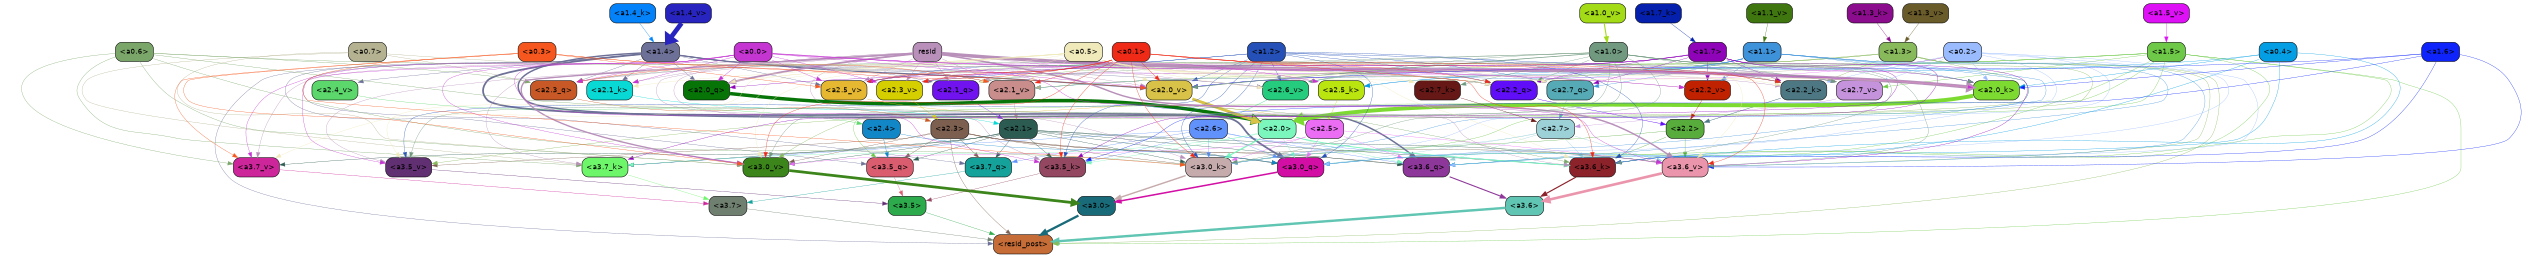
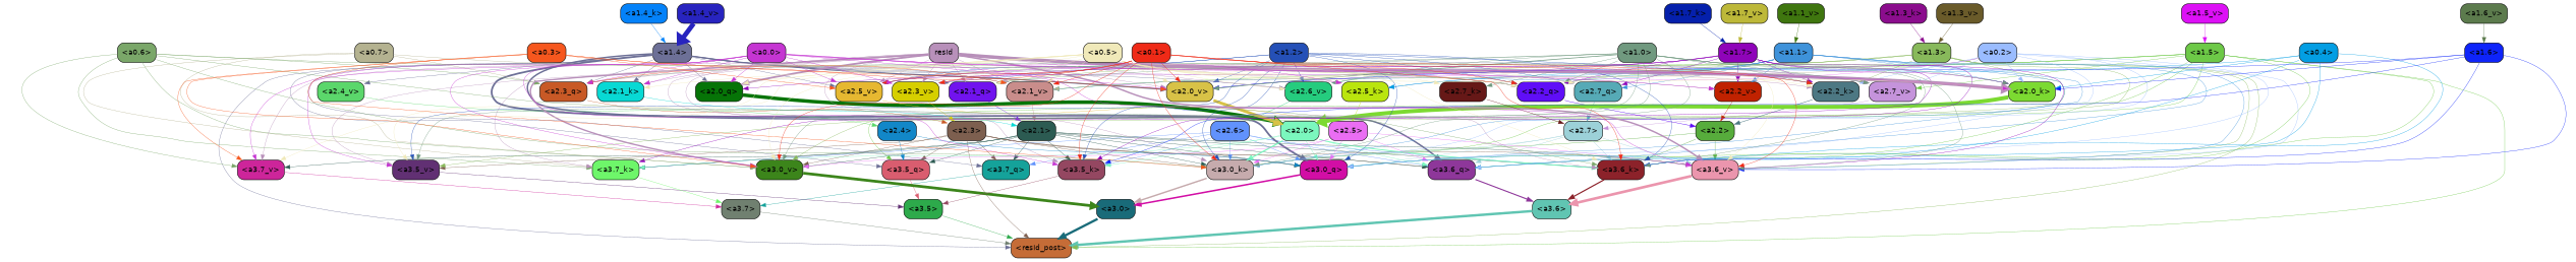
  strict digraph {
    splines=true
    node [color=black fontname=Helvetica shape=box style="filled, rounded"]
    edge [color="#b890ba" penwidth=0.6]
    "<a3.7>" [fillcolor="#708070"]
    "<resid_post>" [fillcolor="#c56c37"]
    "<a3.6>" [fillcolor="#60c5b2"]
    "<a3.5>" [fillcolor="#2daa4b"]
    "<a3.0>" [fillcolor="#196b79"]
    "<a2.3>" [fillcolor="#7d5f4f"]
    "<a3.7_q>" [fillcolor="#15a29a"]
    "<a3.6_q>" [fillcolor="#8e379a"]
    "<a3.5_q>" [fillcolor="#d95d6f"]
    "<a3.0_q>" [fillcolor="#d20ea5"]
    "<a3.0_k>" [fillcolor="#c6abad"]
    "<a3.6_v>" [fillcolor="#eb95ad"]
    "<a3.5_v>" [fillcolor="#613073"]
    "<a3.0_v>" [fillcolor="#3c851b"]
    "<a1.5>" [fillcolor="#6dc947"]
    "<a3.6_k>" [fillcolor="#8c222a"]
    "<a2.2_q>" [fillcolor="#600ef7"]
    "<a2.7_v>" [fillcolor="#c593db"]
    "<a2.6_v>" [fillcolor="#25cc7e"]
    "<a2.1_v>" [fillcolor="#c98d8b"]
    "<a2.2>" [fillcolor="#57ac3c"]
    "<a2.7>" [fillcolor="#9cd1d8"]
    "<a2.6>" [fillcolor="#6192fc"]
    "<a2.1>" [fillcolor="#2c5b52"]
    "<a3.7_k>" [fillcolor="#6ef66a"]
    "<a3.5_k>" [fillcolor="#944761"]
    "<a3.7_v>" [fillcolor="#cd259a"]
    "<a1.4>" [fillcolor="#6d7097"]
    "<a2.3_q>" [fillcolor="#c85926"]
    "<a2.1_q>" [fillcolor="#7113ee"]
    "<a2.0_q>" [fillcolor="#067407"]
    "<a2.1_k>" [fillcolor="#08d9d4"]
    "<a2.5_v>" [fillcolor="#e6b831"]
    "<a2.4_v>" [fillcolor="#5bd76b"]
    "<a2.0_v>" [fillcolor="#d8c247"]
    "<a2.0>" [fillcolor="#7bf7be"]
    "<a2.5>" [fillcolor="#ea6df3"]
    "<a2.4>" [fillcolor="#1287c8"]
    "<a1.3>" [fillcolor="#88b95b"]
    "<a2.2_k>" [fillcolor="#4d7883"]
    "<a1.1>" [fillcolor="#3e92da"]
    "<a2.7_q>" [fillcolor="#56aab6"]
    "<a2.5_k>" [fillcolor="#bae50e"]
    "<a2.0_k>" [fillcolor="#7cda31"]
    "<a2.2_v>" [fillcolor="#c02200"]
    "<a0.4>" [fillcolor="#039ee3"]
    "<a0.2>" [fillcolor="#9abcff"]
    "<a1.2>" [fillcolor="#2550b7"]
    "<a2.3_v>" [fillcolor="#d6cf00"]
    "<a1.7>" [fillcolor="#8f04b9"]
    "<a0.7>" [fillcolor="#b4b290"]
    "<a0.6>" [fillcolor="#7aa769"]
    n53 [fillcolor="#b890ba" label=resid]
    "<a1.6>" [fillcolor="#0e24fa"]
    "<a1.0>" [fillcolor="#70997f"]
    "<a2.7_k>" [fillcolor="#661817"]
    "<a0.5>" [fillcolor="#f0e9b9"]
    "<a0.1>" [fillcolor="#ef2a17"]
    "<a0.0>" [fillcolor="#c535d2"]
    "<a0.3>" [fillcolor="#f6571e"]
    "<a1.7_k>" [fillcolor="#0520ac"]
    "<a1.4_k>" [fillcolor="#0482f9"]
    "<a1.3_k>" [fillcolor="#8b0d8d"]
+   "<a1.7_v>" [fillcolor="#bdb839"]
+   "<a1.6_v>" [fillcolor="#5c7b4d"]
    "<a1.5_v>" [fillcolor="#dd10f6"]
    "<a1.4_v>" [fillcolor="#2824bf"]
    "<a1.3_v>" [fillcolor="#6a5b2a"]
    "<a1.1_v>" [fillcolor="#3f760f"]
-   "<a1.0_v>" [fillcolor="#a3db17"]
    "<a3.7>" -> "<resid_post>" [color="#708070" penwidth=0.6239100098609924]
    "<a3.6>" -> "<resid_post>" [color="#60c5b2" penwidth=4.569062113761902]
    "<a3.5>" -> "<resid_post>" [color="#2daa4b"]
    "<a3.0>" -> "<resid_post>" [color="#196b79" penwidth=4.283544182777405]
    "<a2.3>" -> "<resid_post>" [color="#7d5f4f"]
    "<a2.3>" -> "<a3.7_q>" [color="#7d5f4f"]
    "<a2.3>" -> "<a3.6_q>" [color="#7d5f4f"]
    "<a2.3>" -> "<a3.5_q>" [color="#7d5f4f"]
    "<a2.3>" -> "<a3.0_q>" [color="#7d5f4f"]
    "<a2.3>" -> "<a3.0_k>" [color="#7d5f4f"]
    "<a2.3>" -> "<a3.6_v>" [color="#7d5f4f"]
    "<a2.3>" -> "<a3.5_v>" [color="#7d5f4f"]
    "<a2.3>" -> "<a3.0_v>" [color="#7d5f4f"]
    "<a3.7_q>" -> "<a3.7>" [color="#15a29a"]
    "<a3.6_q>" -> "<a3.6>" [color="#8e379a" penwidth=2.0344843566417694]
    "<a3.5_q>" -> "<a3.5>" [color="#d95d6f"]
    "<a3.0_q>" -> "<a3.0>" [color="#d20ea5" penwidth=2.863015294075012]
    "<a3.0_k>" -> "<a3.0>" [color="#c6abad" penwidth=2.6323853135108948]
    "<a3.6_v>" -> "<a3.6>" [color="#eb95ad" penwidth=4.972373723983765]
    "<a3.5_v>" -> "<a3.5>" [color="#613073"]
    "<a3.0_v>" -> "<a3.0>" [color="#3c851b" penwidth=5.1638524532318115]
    "<a1.5>" -> "<resid_post>" [color="#6dc947"]
    "<a1.5>" -> "<a3.6_q>" [color="#6dc947"]
    "<a1.5>" -> "<a3.5_q>" [color="#6dc947"]
    "<a1.5>" -> "<a3.0_q>" [color="#6dc947"]
    "<a1.5>" -> "<a3.0_k>" [color="#6dc947"]
    "<a1.5>" -> "<a3.6_k>" [color="#6dc947"]
    "<a1.5>" -> "<a2.2_q>" [color="#6dc947"]
    "<a1.5>" -> "<a2.7_v>" [color="#6dc947"]
    "<a1.5>" -> "<a2.6_v>" [color="#6dc947"]
    "<a1.5>" -> "<a2.1_v>" [color="#6dc947"]
    "<a3.6_k>" -> "<a3.6>" [color="#8c222a" penwidth=2.1770318150520325]
    "<a2.2_q>" -> "<a2.2>" [color="#600ef7" penwidth=0.7441773414611816]
    "<a2.7_v>" -> "<a2.7>" [color="#c593db"]
    "<a2.6_v>" -> "<a2.6>" [color="#25cc7e"]
    "<a2.1_v>" -> "<a2.1>" [color="#c98d8b"]
    "<a2.2>" -> "<a3.0_k>" [color="#57ac3c"]
    "<a2.2>" -> "<a3.6_v>" [color="#57ac3c"]
    "<a2.2>" -> "<a3.6_k>" [color="#57ac3c"]
    "<a2.7>" -> "<a3.6_q>" [color="#9cd1d8"]
    "<a2.7>" -> "<a3.0_q>" [color="#9cd1d8"]
    "<a2.7>" -> "<a3.0_k>" [color="#9cd1d8"]
    "<a2.7>" -> "<a3.6_v>" [color="#9cd1d8"]
    "<a2.7>" -> "<a3.6_k>" [color="#9cd1d8"]
    "<a2.6>" -> "<a3.7_q>" [color="#6192fc"]
    "<a2.6>" -> "<a3.6_q>" [color="#6192fc"]
    "<a2.6>" -> "<a3.0_q>" [color="#6192fc"]
    "<a2.6>" -> "<a3.0_k>" [color="#6192fc"]
    "<a2.6>" -> "<a3.6_k>" [color="#6192fc"]
    "<a2.6>" -> "<a3.7_k>" [color="#6192fc"]
    "<a2.6>" -> "<a3.5_k>" [color="#6192fc"]
    "<a2.1>" -> "<a3.7_q>" [color="#2c5b52"]
    "<a2.1>" -> "<a3.6_q>" [color="#2c5b52"]
    "<a2.1>" -> "<a3.5_q>" [color="#2c5b52"]
    "<a2.1>" -> "<a3.0_q>" [color="#2c5b52"]
    "<a2.1>" -> "<a3.0_k>" [color="#2c5b52"]
    "<a2.1>" -> "<a3.6_v>" [color="#2c5b52"]
    "<a2.1>" -> "<a3.0_v>" [color="#2c5b52"]
    "<a2.1>" -> "<a3.6_k>" [color="#2c5b52"]
    "<a2.1>" -> "<a3.7_k>" [color="#2c5b52"]
    "<a2.1>" -> "<a3.5_k>" [color="#2c5b52"]
    "<a2.1>" -> "<a3.7_v>" [color="#2c5b52"]
    "<a3.7_k>" -> "<a3.7>" [color="#6ef66a"]
    "<a3.5_k>" -> "<a3.5>" [color="#944761"]
    "<a3.7_v>" -> "<a3.7>" [color="#cd259a"]
    "<a1.4>" -> "<resid_post>" [color="#6d7097"]
    "<a1.4>" -> "<a3.7_q>" [color="#6d7097"]
    "<a1.4>" -> "<a3.6_q>" [color="#6d7097" penwidth=2.7536282539367676]
    "<a1.4>" -> "<a3.5_q>" [color="#6d7097"]
    "<a1.4>" -> "<a3.0_q>" [color="#6d7097" penwidth=3.3369133472442627]
    "<a1.4>" -> "<a2.2_q>" [color="#6d7097"]
    "<a1.4>" -> "<a2.7_v>" [color="#6d7097"]
    "<a1.4>" -> "<a2.6_v>" [color="#6d7097"]
    "<a1.4>" -> "<a2.1_v>" [color="#6d7097"]
    "<a1.4>" -> "<a2.3_q>" [color="#6d7097"]
    "<a1.4>" -> "<a2.1_q>" [color="#6d7097"]
    "<a1.4>" -> "<a2.0_q>" [color="#6d7097"]
    "<a1.4>" -> "<a2.1_k>" [color="#6d7097"]
    "<a1.4>" -> "<a2.5_v>" [color="#6d7097"]
    "<a1.4>" -> "<a2.4_v>" [color="#6d7097"]
    "<a1.4>" -> "<a2.0_v>" [color="#6d7097" penwidth=2.2818827629089355]
    "<a2.3_q>" -> "<a2.3>" [color="#c85926"]
    "<a2.1_q>" -> "<a2.1>" [color="#7113ee"]
    "<a2.0_q>" -> "<a2.0>" [color="#067407" penwidth=6.422367453575134]
    "<a2.1_k>" -> "<a2.1>" [color="#08d9d4"]
    "<a2.5_v>" -> "<a2.5>" [color="#e6b831"]
    "<a2.4_v>" -> "<a2.4>" [color="#5bd76b"]
    "<a2.0_v>" -> "<a2.0>" [color="#d8c247" penwidth=5.395828627049923]
    "<a2.0>" -> "<a3.6_q>" [color="#7bf7be"]
    "<a2.0>" -> "<a3.0_q>" [color="#7bf7be"]
    "<a2.0>" -> "<a3.0_k>" [color="#7bf7be" penwidth=2.239806979894638]
    "<a2.0>" -> "<a3.6_k>" [color="#7bf7be" penwidth=1.7047871947288513]
    "<a2.0>" -> "<a3.7_k>" [color="#7bf7be"]
    "<a2.0>" -> "<a3.5_k>" [color="#7bf7be"]
    "<a2.5>" -> "<a3.6_q>" [color="#ea6df3"]
    "<a2.5>" -> "<a3.0_q>" [color="#ea6df3"]
    "<a2.5>" -> "<a3.0_k>" [color="#ea6df3"]
    "<a2.5>" -> "<a3.6_v>" [color="#ea6df3"]
    "<a2.5>" -> "<a3.0_v>" [color="#ea6df3"]
    "<a2.4>" -> "<a3.5_q>" [color="#1287c8"]
    "<a2.4>" -> "<a3.0_q>" [color="#1287c8"]
    "<a1.3>" -> "<resid_post>" [color="#88b95b"]
    "<a1.3>" -> "<a3.6_v>" [color="#88b95b"]
    "<a1.3>" -> "<a3.5_v>" [color="#88b95b"]
    "<a1.3>" -> "<a3.0_v>" [color="#88b95b"]
    "<a1.3>" -> "<a2.2_q>" [color="#88b95b"]
    "<a1.3>" -> "<a2.1_q>" [color="#88b95b"]
    "<a1.3>" -> "<a2.5_v>" [color="#88b95b"]
    "<a1.3>" -> "<a2.2_k>" [color="#88b95b"]
    "<a2.2_k>" -> "<a2.2>" [color="#4d7883" penwidth=0.8810110092163086]
    "<a1.1>" -> "<a3.6_q>" [color="#3e92da"]
    "<a1.1>" -> "<a3.0_q>" [color="#3e92da"]
    "<a1.1>" -> "<a3.0_k>" [color="#3e92da"]
    "<a1.1>" -> "<a3.6_v>" [color="#3e92da"]
    "<a1.1>" -> "<a2.6_v>" [color="#3e92da"]
    "<a1.1>" -> "<a2.1_v>" [color="#3e92da"]
    "<a1.1>" -> "<a2.0_v>" [color="#3e92da"]
    "<a1.1>" -> "<a2.7_q>" [color="#3e92da"]
    "<a1.1>" -> "<a2.5_k>" [color="#3e92da"]
    "<a1.1>" -> "<a2.0_k>" [color="#3e92da"]
    "<a1.1>" -> "<a2.2_v>" [color="#3e92da"]
    "<a2.7_q>" -> "<a2.7>" [color="#56aab6"]
    "<a2.5_k>" -> "<a2.5>" [color="#bae50e"]
    "<a2.0_k>" -> "<a2.0>" [color="#7cda31" penwidth=7.398894429206848]
    "<a2.2_v>" -> "<a2.2>" [color="#c02200"]
    "<a0.4>" -> "<a3.6_q>" [color="#039ee3"]
    "<a0.4>" -> "<a3.0_q>" [color="#039ee3"]
    "<a0.4>" -> "<a3.6_k>" [color="#039ee3"]
    "<a0.4>" -> "<a2.5_k>" [color="#039ee3"]
    "<a0.4>" -> "<a2.0_k>" [color="#039ee3"]
    "<a0.2>" -> "<a3.6_q>" [color="#9abcff"]
    "<a0.2>" -> "<a3.0_q>" [color="#9abcff"]
    "<a0.2>" -> "<a3.0_k>" [color="#9abcff"]
    "<a0.2>" -> "<a3.6_k>" [color="#9abcff"]
    "<a0.2>" -> "<a2.2_q>" [color="#9abcff"]
    "<a0.2>" -> "<a2.7_v>" [color="#9abcff"]
    "<a0.2>" -> "<a2.1_v>" [color="#b4b290"]
    "<a0.2>" -> "<a2.0_v>" [color="#ea6df3"]
    "<a0.2>" -> "<a2.2_k>" [color="#9abcff"]
    "<a0.2>" -> "<a2.0_k>" [color="#9abcff"]
    "<a1.2>" -> "<a3.0_q>" [color="#2550b7"]
    "<a1.2>" -> "<a3.0_k>" [color="#2550b7"]
    "<a1.2>" -> "<a3.5_v>" [color="#2550b7"]
    "<a1.2>" -> "<a3.6_k>" [color="#2550b7"]
    "<a1.2>" -> "<a2.2_q>" [color="#2550b7"]
    "<a1.2>" -> "<a2.6_v>" [color="#2550b7"]
    "<a1.2>" -> "<a3.5_k>" [color="#2550b7"]
    "<a1.2>" -> "<a2.5_v>" [color="#2550b7"]
    "<a1.2>" -> "<a2.0_v>" [color="#2550b7"]
    "<a1.2>" -> "<a2.2_k>" [color="#2550b7"]
    "<a1.2>" -> "<a2.7_q>" [color="#2550b7"]
    "<a1.2>" -> "<a2.3_v>" [color="#2550b7"]
    "<a2.3_v>" -> "<a2.3>" [color="#d6cf00"]
    "<a1.7>" -> "<a3.6_v>" [color="#8f04b9"]
    "<a1.7>" -> "<a2.2_q>" [color="#8f04b9"]
    "<a1.7>" -> "<a3.7_k>" [color="#8f04b9"]
    "<a1.7>" -> "<a3.5_k>" [color="#8f04b9"]
    "<a1.7>" -> "<a2.0_q>" [color="#8f04b9"]
    "<a1.7>" -> "<a2.5_v>" [color="#8f04b9"]
    "<a1.7>" -> "<a2.2_k>" [color="#8f04b9"]
    "<a1.7>" -> "<a2.7_q>" [color="#8f04b9"]
    "<a1.7>" -> "<a2.0_k>" [color="#8f04b9"]
    "<a1.7>" -> "<a2.2_v>" [color="#8f04b9"]
    "<a1.7>" -> "<a2.3_v>" [color="#8f04b9"]
    "<a0.7>" -> "<a3.0_v>" [color="#b4b290"]
    "<a0.7>" -> "<a2.2_q>" [color="#b4b290"]
    "<a0.7>" -> "<a3.7_k>" [color="#b4b290"]
    "<a0.7>" -> "<a2.3_q>" [color="#b4b290"]
    "<a0.6>" -> "<a3.0_k>" [color="#7aa769"]
    "<a0.6>" -> "<a3.0_v>" [color="#7aa769"]
    "<a0.6>" -> "<a3.6_k>" [color="#7aa769"]
    "<a0.6>" -> "<a2.2_q>" [color="#7aa769"]
    "<a0.6>" -> "<a3.7_k>" [color="#7aa769"]
    "<a0.6>" -> "<a3.7_v>" [color="#7aa769"]
    "<a0.6>" -> "<a2.3_q>" [color="#7aa769"]
    n53 -> "<a3.0_k>"
    n53 -> "<a3.6_v>" [penwidth=2.7369276881217957]
    n53 -> "<a3.5_v>"
    n53 -> "<a3.0_v>" [penwidth=2.5778204202651978]
    n53 -> "<a3.6_k>"
    n53 -> "<a2.2_q>"
    n53 -> "<a2.7_v>"
    n53 -> "<a2.6_v>"
    n53 -> "<a2.1_v>"
    n53 -> "<a3.7_k>"
    n53 -> "<a3.5_k>"
    n53 -> "<a3.7_v>"
    n53 -> "<a2.3_q>"
    n53 -> "<a2.1_q>"
    n53 -> "<a2.0_q>" [penwidth=3.459219217300415]
    n53 -> "<a2.1_k>"
    n53 -> "<a2.5_v>"
    n53 -> "<a2.0_v>"
    n53 -> "<a2.2_k>" [penwidth=0.6363201141357422]
    n53 -> "<a2.7_q>"
    n53 -> "<a2.5_k>"
    n53 -> "<a2.0_k>" [penwidth=6.407642982900143]
    n53 -> "<a2.2_v>" [penwidth=0.6175012588500977]
    n53 -> "<a2.3_v>"
    "<a1.6>" -> "<a3.6_v>" [color="#0e24fa"]
    "<a1.6>" -> "<a3.6_k>" [color="#0e24fa"]
    "<a1.6>" -> "<a3.5_k>" [color="#0e24fa"]
    "<a1.6>" -> "<a2.0_v>" [color="#0e24fa"]
    "<a1.6>" -> "<a2.0_k>" [color="#0e24fa"]
    "<a1.0>" -> "<a3.0_k>" [color="#70997f"]
    "<a1.0>" -> "<a3.6_v>" [color="#70997f"]
    "<a1.0>" -> "<a3.5_v>" [color="#70997f"]
    "<a1.0>" -> "<a3.0_v>" [color="#70997f"]
    "<a1.0>" -> "<a3.6_k>" [color="#70997f"]
    "<a1.0>" -> "<a2.2_q>" [color="#70997f"]
    "<a1.0>" -> "<a2.7_v>" [color="#70997f"]
    "<a1.0>" -> "<a2.6_v>" [color="#70997f"]
    "<a1.0>" -> "<a2.3_q>" [color="#70997f"]
    "<a1.0>" -> "<a2.1_q>" [color="#70997f"]
    "<a1.0>" -> "<a2.0_v>" [color="#70997f" penwidth=1.2978954315185547]
    "<a1.0>" -> "<a2.2_k>" [color="#70997f"]
    "<a1.0>" -> "<a2.0_k>" [color="#70997f"]
    "<a1.0>" -> "<a2.7_k>" [color="#70997f"]
    "<a2.7_k>" -> "<a2.7>" [color="#661817"]
    "<a0.5>" -> "<a3.6_v>" [color="#f0e9b9"]
    "<a0.5>" -> "<a3.5_v>" [color="#f0e9b9"]
    "<a0.5>" -> "<a3.0_v>" [color="#f0e9b9"]
    "<a0.5>" -> "<a3.6_k>" [color="#f0e9b9"]
    "<a0.5>" -> "<a2.2_q>" [color="#f0e9b9"]
    "<a0.5>" -> "<a2.6_v>" [color="#f0e9b9"]
    "<a0.5>" -> "<a2.1_v>" [color="#f0e9b9"]
    "<a0.5>" -> "<a3.7_v>" [color="#f0e9b9"]
    "<a0.5>" -> "<a2.3_q>" [color="#f0e9b9"]
    "<a0.5>" -> "<a2.1_q>" [color="#f0e9b9"]
    "<a0.5>" -> "<a2.0_q>" [color="#f0e9b9"]
    "<a0.5>" -> "<a2.1_k>" [color="#f0e9b9"]
    "<a0.5>" -> "<a2.0_v>" [color="#f0e9b9"]
    "<a0.5>" -> "<a2.2_k>" [color="#f0e9b9"]
    "<a0.5>" -> "<a2.7_q>" [color="#f0e9b9"]
    "<a0.5>" -> "<a2.5_k>" [color="#f0e9b9"]
    "<a0.5>" -> "<a2.0_k>" [color="#f0e9b9" penwidth=0.7721366882324219]
    "<a0.5>" -> "<a2.3_v>" [color="#f0e9b9"]
    "<a0.5>" -> "<a2.7_k>" [color="#f0e9b9"]
    "<a0.1>" -> "<a3.0_k>" [color="#ef2a17"]
    "<a0.1>" -> "<a3.6_v>" [color="#ef2a17"]
    "<a0.1>" -> "<a3.0_v>" [color="#ef2a17"]
    "<a0.1>" -> "<a3.6_k>" [color="#ef2a17"]
    "<a0.1>" -> "<a2.2_q>" [color="#ef2a17"]
    "<a0.1>" -> "<a2.1_v>" [color="#ef2a17"]
    "<a0.1>" -> "<a3.5_k>" [color="#ef2a17"]
    "<a0.1>" -> "<a2.3_q>" [color="#ef2a17"]
    "<a0.1>" -> "<a2.5_v>" [color="#ef2a17"]
    "<a0.1>" -> "<a2.0_v>" [color="#ef2a17"]
    "<a0.1>" -> "<a2.2_k>" [color="#ef2a17"]
    "<a0.1>" -> "<a2.3_v>" [color="#ef2a17"]
    "<a0.0>" -> "<a3.6_v>" [color="#c535d2"]
    "<a0.0>" -> "<a3.5_v>" [color="#c535d2"]
    "<a0.0>" -> "<a3.0_v>" [color="#c535d2"]
    "<a0.0>" -> "<a3.5_k>" [color="#c535d2"]
    "<a0.0>" -> "<a3.7_v>" [color="#c535d2"]
    "<a0.0>" -> "<a2.3_q>" [color="#c535d2"]
    "<a0.0>" -> "<a2.0_q>" [color="#c535d2"]
    "<a0.0>" -> "<a2.1_k>" [color="#c535d2"]
    "<a0.0>" -> "<a2.5_v>" [color="#c535d2"]
    "<a0.0>" -> "<a2.0_v>" [color="#c535d2"]
    "<a0.0>" -> "<a2.5_k>" [color="#c535d2"]
    "<a0.0>" -> "<a2.0_k>" [color="#c535d2"]
    "<a0.0>" -> "<a2.2_v>" [color="#c535d2"]
    "<a0.0>" -> "<a2.3_v>" [color="#c535d2"]
    "<a0.3>" -> "<a3.0_k>" [color="#f6571e"]
    "<a0.3>" -> "<a3.0_v>" [color="#f6571e"]
    "<a0.3>" -> "<a2.1_v>" [color="#f6571e"]
    "<a0.3>" -> "<a3.7_v>" [color="#f6571e"]
    "<a0.3>" -> "<a2.5_v>" [color="#f6571e"]
    "<a0.3>" -> "<a2.0_v>" [color="#f6571e"]
    "<a1.7_k>" -> "<a1.7>" [color="#0520ac"]
    "<a1.4_k>" -> "<a1.4>" [color="#0482f9"]
    "<a1.3_k>" -> "<a1.3>" [color="#8b0d8d"]
+   "<a1.7_v>" -> "<a1.7>" [color="#bdb839"]
+   "<a1.6_v>" -> "<a1.6>" [color="#5c7b4d"]
    "<a1.5_v>" -> "<a1.5>" [color="#dd10f6"]
    "<a1.4_v>" -> "<a1.4>" [color="#2824bf" penwidth=8.774570226669312]
    "<a1.3_v>" -> "<a1.3>" [color="#6a5b2a"]
    "<a1.1_v>" -> "<a1.1>" [color="#3f760f"]
-   "<a1.0_v>" -> "<a1.0>" [color="#a3db17" penwidth=2.0497570037841797]
  }
